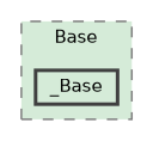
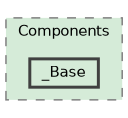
  digraph {
    compound=true
    rankdir=LR
    n1 [color=grey25 fillcolor="#d5ebd8" fontname=Helvetica fontsize=10 height=0.2 label=_Base shape=box style="filled,bold" width=0.4]
    subgraph cluster_1 {
      bgcolor="#d5ebd8"
      fontname=Helvetica
      fontsize=10
-     label=Base
+     label=Components
      pencolor=grey50
      style="filled,dashed"
      n1
    }
  }
